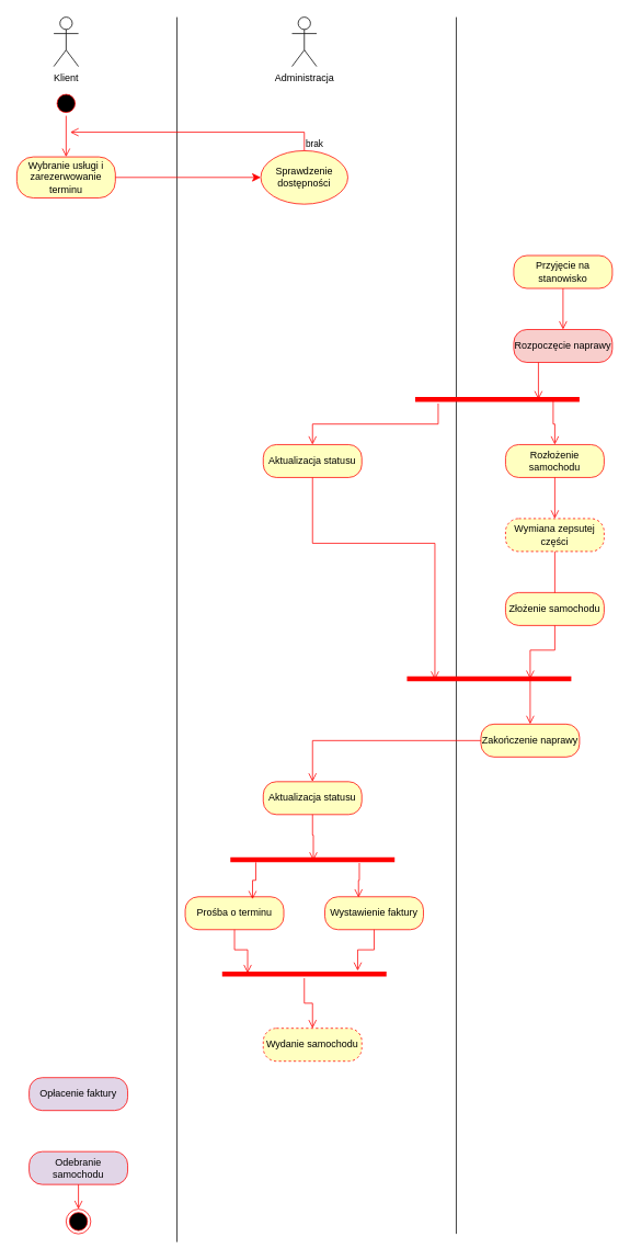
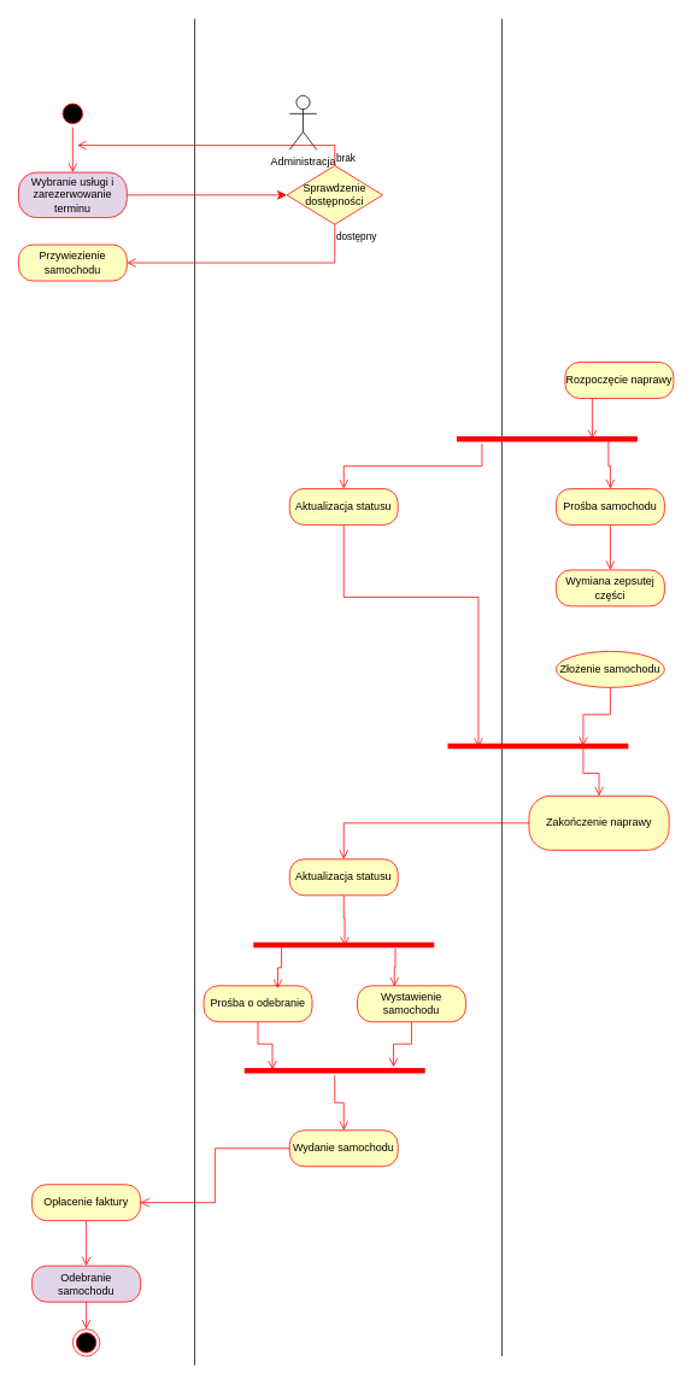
  <mxCell id="0" />
  <mxCell id="1" parent="0" />
- <mxCell id="2" value="Klient" style="shape=umlActor;verticalLabelPosition=bottom;verticalAlign=top;html=1;outlineConnect=0;" vertex="1" parent="1"><mxGeometry x="65" y="20" width="30" height="60" as="geometry" /></mxCell>
- <mxCell id="3" value="Administracja" style="shape=umlActor;verticalLabelPosition=bottom;verticalAlign=top;html=1;outlineConnect=0;" vertex="1" parent="1"><mxGeometry x="355" y="20" width="30" height="60" as="geometry" /></mxCell>
+ <mxCell id="3" value="Administracja" style="shape=umlActor;verticalLabelPosition=bottom;verticalAlign=top;html=1;outlineConnect=0;" vertex="1" parent="1"><mxGeometry x="320" y="105" width="30" height="60" as="geometry" /></mxCell>
  <mxCell id="4" value="" style="endArrow=none;html=1;rounded=0;" edge="1" parent="1"><mxGeometry width="50" height="50" relative="1" as="geometry"><mxPoint x="555" y="1500" as="sourcePoint" /><mxPoint x="555" y="20" as="targetPoint" /></mxGeometry></mxCell>
  <mxCell id="5" value="" style="endArrow=none;html=1;rounded=0;" edge="1" parent="1"><mxGeometry width="50" height="50" relative="1" as="geometry"><mxPoint x="215" y="1510" as="sourcePoint" /><mxPoint x="215" y="20" as="targetPoint" /></mxGeometry></mxCell>
  <mxCell id="6" value="" style="ellipse;html=1;shape=startState;fillColor=#000000;strokeColor=#ff0000;" vertex="1" parent="1"><mxGeometry x="65" y="110" width="30" height="30" as="geometry" /></mxCell>
  <mxCell id="7" value="" style="edgeStyle=orthogonalEdgeStyle;html=1;verticalAlign=bottom;endArrow=open;endSize=8;strokeColor=#ff0000;rounded=0;entryX=0.5;entryY=0;entryDx=0;entryDy=0;" edge="1" parent="1" source="6" target="8"><mxGeometry relative="1" as="geometry"><mxPoint x="80" y="200" as="targetPoint" /></mxGeometry></mxCell>
- <mxCell id="8" value="Wybranie usługi i zarezerwowanie terminu" style="rounded=1;whiteSpace=wrap;html=1;arcSize=40;fontColor=#000000;fillColor=#ffffc0;strokeColor=#ff0000;" vertex="1" parent="1"><mxGeometry x="20" y="190" width="120" height="50" as="geometry" /></mxCell>
+ <mxCell id="8" value="Wybranie usługi i zarezerwowanie terminu" style="rounded=1;whiteSpace=wrap;html=1;arcSize=40;fontColor=#000000;fillColor=#e1d5e7;strokeColor=#ff0000;" vertex="1" parent="1"><mxGeometry x="20" y="190" width="120" height="50" as="geometry" /></mxCell>
  <mxCell id="9" value="" style="edgeStyle=orthogonalEdgeStyle;html=1;verticalAlign=bottom;endArrow=classic;endSize=8;strokeColor=#ff0000;rounded=0;entryX=0;entryY=0.5;entryDx=0;entryDy=0;" edge="1" parent="1" source="8" target="13"><mxGeometry relative="1" as="geometry"><mxPoint x="310" y="215" as="targetPoint" /></mxGeometry></mxCell>
- <mxCell id="11" value="Przyjęcie na stanowisko" style="rounded=1;whiteSpace=wrap;html=1;arcSize=40;fontColor=#000000;fillColor=#ffffc0;strokeColor=#ff0000;" vertex="1" parent="1"><mxGeometry x="625" y="310" width="120" height="40" as="geometry" /></mxCell>
- <mxCell id="12" value="" style="edgeStyle=orthogonalEdgeStyle;html=1;verticalAlign=bottom;endArrow=open;endSize=8;strokeColor=#ff0000;rounded=0;entryX=0.5;entryY=0;entryDx=0;entryDy=0;" edge="1" parent="1" source="11" target="16"><mxGeometry relative="1" as="geometry"><mxPoint x="685" y="410" as="targetPoint" /></mxGeometry></mxCell>
- <mxCell id="13" value="Sprawdzenie dostępności" style="ellipse;whiteSpace=wrap;html=1;fontColor=#000000;fillColor=#ffffc0;strokeColor=#ff0000;" vertex="1" parent="1"><mxGeometry x="317" y="182.5" width="106" height="65" as="geometry" /></mxCell>
+ <mxCell id="10" value="Przywiezienie samochodu" style="rounded=1;whiteSpace=wrap;html=1;arcSize=40;fontColor=#000000;fillColor=#ffffc0;strokeColor=#ff0000;" vertex="1" parent="1"><mxGeometry x="20" y="270" width="120" height="40" as="geometry" /></mxCell>
+ <mxCell id="13" value="Sprawdzenie dostępności" style="rhombus;whiteSpace=wrap;html=1;fontColor=#000000;fillColor=#ffffc0;strokeColor=#ff0000;" vertex="1" parent="1"><mxGeometry x="317" y="182.5" width="106" height="65" as="geometry" /></mxCell>
  <mxCell id="14" value="brak" style="edgeStyle=orthogonalEdgeStyle;html=1;align=left;verticalAlign=bottom;endArrow=open;endSize=8;strokeColor=#ff0000;rounded=0;" edge="1" parent="1" source="13"><mxGeometry x="-1" relative="1" as="geometry"><mxPoint x="85" y="160" as="targetPoint" /><Array as="points"><mxPoint x="370" y="160" /></Array></mxGeometry></mxCell>
- <mxCell id="16" value="Rozpoczęcie naprawy" style="rounded=1;whiteSpace=wrap;html=1;arcSize=40;fontColor=#000000;fillColor=#f8cecc;strokeColor=#ff0000;" vertex="1" parent="1"><mxGeometry x="625" y="400" width="120" height="40" as="geometry" /></mxCell>
+ <mxCell id="15" value="dostępny" style="edgeStyle=orthogonalEdgeStyle;html=1;align=left;verticalAlign=top;endArrow=open;endSize=8;strokeColor=#ff0000;rounded=0;entryX=1;entryY=0.5;entryDx=0;entryDy=0;" edge="1" parent="1" source="13" target="10"><mxGeometry x="-1" relative="1" as="geometry"><mxPoint x="359" y="300" as="targetPoint" /><Array as="points"><mxPoint x="370" y="290" /></Array></mxGeometry></mxCell>
+ <mxCell id="16" value="Rozpoczęcie naprawy" style="rounded=1;whiteSpace=wrap;html=1;arcSize=40;fontColor=#000000;fillColor=#ffffc0;strokeColor=#ff0000;" vertex="1" parent="1"><mxGeometry x="625" y="400" width="120" height="40" as="geometry" /></mxCell>
  <mxCell id="17" value="Aktualizacja statusu" style="rounded=1;whiteSpace=wrap;html=1;arcSize=40;fontColor=#000000;fillColor=#ffffc0;strokeColor=#ff0000;" vertex="1" parent="1"><mxGeometry x="320" y="540" width="120" height="40" as="geometry" /></mxCell>
  <mxCell id="18" value="" style="edgeStyle=orthogonalEdgeStyle;html=1;verticalAlign=bottom;endArrow=open;endSize=8;strokeColor=#ff0000;rounded=0;entryX=0.17;entryY=0.6;entryDx=0;entryDy=0;entryPerimeter=0;" edge="1" parent="1" source="17" target="29"><mxGeometry relative="1" as="geometry"><mxPoint x="380" y="640" as="targetPoint" /><Array as="points"><mxPoint x="380" y="660" /><mxPoint x="529" y="660" /></Array></mxGeometry></mxCell>
  <mxCell id="19" value="" style="shape=line;html=1;strokeWidth=6;strokeColor=#ff0000;" vertex="1" parent="1"><mxGeometry x="505" y="480" width="200" height="10" as="geometry" /></mxCell>
  <mxCell id="20" value="" style="edgeStyle=orthogonalEdgeStyle;html=1;verticalAlign=bottom;endArrow=open;endSize=8;strokeColor=#ff0000;rounded=0;exitX=0.25;exitY=1;exitDx=0;exitDy=0;entryX=0.75;entryY=0.5;entryDx=0;entryDy=0;entryPerimeter=0;" edge="1" parent="1" source="16" target="19"><mxGeometry relative="1" as="geometry"><mxPoint x="410" y="420" as="targetPoint" /><mxPoint x="410" y="360" as="sourcePoint" /></mxGeometry></mxCell>
  <mxCell id="21" value="" style="edgeStyle=orthogonalEdgeStyle;html=1;verticalAlign=bottom;endArrow=open;endSize=8;strokeColor=#ff0000;rounded=0;exitX=0.84;exitY=0.7;exitDx=0;exitDy=0;exitPerimeter=0;entryX=0.5;entryY=0;entryDx=0;entryDy=0;" edge="1" parent="1" source="19" target="23"><mxGeometry relative="1" as="geometry"><mxPoint x="675" y="550" as="targetPoint" /><mxPoint x="420" y="370" as="sourcePoint" /></mxGeometry></mxCell>
  <mxCell id="22" value="" style="edgeStyle=orthogonalEdgeStyle;html=1;verticalAlign=bottom;endArrow=open;endSize=8;strokeColor=#ff0000;rounded=0;exitX=0.14;exitY=1;exitDx=0;exitDy=0;exitPerimeter=0;entryX=0.5;entryY=0;entryDx=0;entryDy=0;" edge="1" parent="1" source="19" target="17"><mxGeometry relative="1" as="geometry"><mxPoint x="430" y="440" as="targetPoint" /><mxPoint x="430" y="380" as="sourcePoint" /></mxGeometry></mxCell>
- <mxCell id="23" value="Rozłożenie samochodu" style="rounded=1;whiteSpace=wrap;html=1;arcSize=40;fontColor=#000000;fillColor=#ffffc0;strokeColor=#ff0000;" vertex="1" parent="1"><mxGeometry x="615" y="540" width="120" height="40" as="geometry" /></mxCell>
+ <mxCell id="23" value="Prośba samochodu" style="rounded=1;whiteSpace=wrap;html=1;arcSize=40;fontColor=#000000;fillColor=#ffffc0;strokeColor=#ff0000;" vertex="1" parent="1"><mxGeometry x="615" y="540" width="120" height="40" as="geometry" /></mxCell>
  <mxCell id="24" value="" style="edgeStyle=orthogonalEdgeStyle;html=1;verticalAlign=bottom;endArrow=open;endSize=8;strokeColor=#ff0000;rounded=0;entryX=0.5;entryY=0;entryDx=0;entryDy=0;" edge="1" parent="1" source="23" target="25"><mxGeometry relative="1" as="geometry"><mxPoint x="675" y="650" as="targetPoint" /></mxGeometry></mxCell>
- <mxCell id="25" value="Wymiana zepsutej części" style="rounded=1;whiteSpace=wrap;html=1;arcSize=40;fontColor=#000000;fillColor=#ffffc0;strokeColor=#ff0000;dashed=1;" vertex="1" parent="1"><mxGeometry x="615" y="630" width="120" height="40" as="geometry" /></mxCell>
- <mxCell id="26" value="" style="edgeStyle=orthogonalEdgeStyle;html=1;verticalAlign=bottom;endArrow=open;endSize=8;strokeColor=#ff0000;rounded=0;entryX=0.5;entryY=0;entryDx=0;entryDy=0;" edge="1" parent="1" source="25" target="27"><mxGeometry relative="1" as="geometry"><mxPoint x="675" y="750" as="targetPoint" /><Array as="points"><mxPoint x="675" y="735" /><mxPoint x="676" y="735" /></Array></mxGeometry></mxCell>
- <mxCell id="27" value="Złożenie samochodu" style="rounded=1;whiteSpace=wrap;html=1;arcSize=40;fontColor=#000000;fillColor=#ffffc0;strokeColor=#ff0000;" vertex="1" parent="1"><mxGeometry x="615" y="720" width="120" height="40" as="geometry" /></mxCell>
+ <mxCell id="25" value="Wymiana zepsutej części" style="rounded=1;whiteSpace=wrap;html=1;arcSize=40;fontColor=#000000;fillColor=#ffffc0;strokeColor=#ff0000;" vertex="1" parent="1"><mxGeometry x="615" y="630" width="120" height="40" as="geometry" /></mxCell>
+ <mxCell id="27" value="Złożenie samochodu" style="ellipse;whiteSpace=wrap;html=1;arcSize=40;fontColor=#000000;fillColor=#ffffc0;strokeColor=#ff0000;" vertex="1" parent="1"><mxGeometry x="615" y="720" width="120" height="40" as="geometry" /></mxCell>
  <mxCell id="28" value="" style="edgeStyle=orthogonalEdgeStyle;html=1;verticalAlign=bottom;endArrow=open;endSize=8;strokeColor=#ff0000;rounded=0;entryX=0.75;entryY=0.5;entryDx=0;entryDy=0;entryPerimeter=0;" edge="1" parent="1" source="27" target="29"><mxGeometry relative="1" as="geometry"><mxPoint x="675" y="850" as="targetPoint" /></mxGeometry></mxCell>
  <mxCell id="29" value="" style="shape=line;html=1;strokeWidth=6;strokeColor=#ff0000;" vertex="1" parent="1"><mxGeometry x="495" y="820" width="200" height="10" as="geometry" /></mxCell>
  <mxCell id="30" value="" style="edgeStyle=orthogonalEdgeStyle;html=1;verticalAlign=bottom;endArrow=open;endSize=8;strokeColor=#ff0000;rounded=0;exitX=0.75;exitY=0.5;exitDx=0;exitDy=0;exitPerimeter=0;entryX=0.5;entryY=0;entryDx=0;entryDy=0;" edge="1" parent="1" source="29" target="31"><mxGeometry relative="1" as="geometry"><mxPoint x="645" y="980" as="targetPoint" /><mxPoint x="440" y="390" as="sourcePoint" /></mxGeometry></mxCell>
- <mxCell id="31" value="Zakończenie naprawy" style="rounded=1;whiteSpace=wrap;html=1;arcSize=40;fontColor=#000000;fillColor=#ffffc0;strokeColor=#ff0000;" vertex="1" parent="1"><mxGeometry x="585" y="880" width="120" height="40" as="geometry" /></mxCell>
+ <mxCell id="31" value="Zakończenie naprawy" style="rounded=1;whiteSpace=wrap;html=1;arcSize=40;fontColor=#000000;fillColor=#ffffc0;strokeColor=#ff0000;" vertex="1" parent="1"><mxGeometry x="585" y="880" width="155" height="60" as="geometry" /></mxCell>
  <mxCell id="32" value="Aktualizacja statusu" style="rounded=1;whiteSpace=wrap;html=1;arcSize=40;fontColor=#000000;fillColor=#ffffc0;strokeColor=#ff0000;" vertex="1" parent="1"><mxGeometry x="320" y="950" width="120" height="40" as="geometry" /></mxCell>
  <mxCell id="33" value="" style="edgeStyle=orthogonalEdgeStyle;html=1;verticalAlign=bottom;endArrow=open;endSize=8;strokeColor=#ff0000;rounded=0;exitX=0;exitY=0.5;exitDx=0;exitDy=0;entryX=0.5;entryY=0;entryDx=0;entryDy=0;" edge="1" parent="1" source="31" target="32"><mxGeometry relative="1" as="geometry"><mxPoint x="450" y="460" as="targetPoint" /><mxPoint x="450" y="400" as="sourcePoint" /></mxGeometry></mxCell>
- <mxCell id="34" value="Prośba o terminu" style="rounded=1;whiteSpace=wrap;html=1;arcSize=40;fontColor=#000000;fillColor=#ffffc0;strokeColor=#ff0000;" vertex="1" parent="1"><mxGeometry x="225" y="1090" width="120" height="40" as="geometry" /></mxCell>
- <mxCell id="35" value="Opłacenie faktury" style="rounded=1;whiteSpace=wrap;html=1;arcSize=40;fontColor=#000000;fillColor=#e1d5e7;strokeColor=#ff0000;" vertex="1" parent="1"><mxGeometry x="35" y="1310" width="120" height="40" as="geometry" /></mxCell>
+ <mxCell id="34" value="Prośba o odebranie" style="rounded=1;whiteSpace=wrap;html=1;arcSize=40;fontColor=#000000;fillColor=#ffffc0;strokeColor=#ff0000;" vertex="1" parent="1"><mxGeometry x="225" y="1090" width="120" height="40" as="geometry" /></mxCell>
+ <mxCell id="35" value="Opłacenie faktury" style="rounded=1;whiteSpace=wrap;html=1;arcSize=40;fontColor=#000000;fillColor=#ffffc0;strokeColor=#ff0000;" vertex="1" parent="1"><mxGeometry x="35" y="1310" width="120" height="40" as="geometry" /></mxCell>
  <mxCell id="36" value="" style="shape=line;html=1;strokeWidth=6;strokeColor=#ff0000;" vertex="1" parent="1"><mxGeometry x="280" y="1040" width="200" height="10" as="geometry" /></mxCell>
  <mxCell id="37" value="" style="edgeStyle=orthogonalEdgeStyle;html=1;verticalAlign=bottom;endArrow=open;endSize=8;strokeColor=#ff0000;rounded=0;exitX=0.155;exitY=0.8;exitDx=0;exitDy=0;exitPerimeter=0;entryX=0.683;entryY=0.075;entryDx=0;entryDy=0;entryPerimeter=0;" edge="1" parent="1" source="36" target="34"><mxGeometry relative="1" as="geometry"><mxPoint x="400" y="1170" as="targetPoint" /><mxPoint x="400" y="1110" as="sourcePoint" /></mxGeometry></mxCell>
  <mxCell id="38" value="" style="edgeStyle=orthogonalEdgeStyle;html=1;verticalAlign=bottom;endArrow=open;endSize=8;strokeColor=#ff0000;rounded=0;exitX=0.5;exitY=1;exitDx=0;exitDy=0;entryX=0.505;entryY=0.6;entryDx=0;entryDy=0;entryPerimeter=0;" edge="1" parent="1" source="32" target="36"><mxGeometry relative="1" as="geometry"><mxPoint x="410" y="1180" as="targetPoint" /><mxPoint x="410" y="1120" as="sourcePoint" /></mxGeometry></mxCell>
- <mxCell id="39" value="Wystawienie faktury" style="rounded=1;whiteSpace=wrap;html=1;arcSize=40;fontColor=#000000;fillColor=#ffffc0;strokeColor=#ff0000;" vertex="1" parent="1"><mxGeometry x="395" y="1090" width="120" height="40" as="geometry" /></mxCell>
+ <mxCell id="39" value="Wystawienie samochodu" style="rounded=1;whiteSpace=wrap;html=1;arcSize=40;fontColor=#000000;fillColor=#ffffc0;strokeColor=#ff0000;" vertex="1" parent="1"><mxGeometry x="395" y="1090" width="120" height="40" as="geometry" /></mxCell>
  <mxCell id="40" value="" style="edgeStyle=orthogonalEdgeStyle;html=1;verticalAlign=bottom;endArrow=open;endSize=8;strokeColor=#ff0000;rounded=0;entryX=0.825;entryY=0.1;entryDx=0;entryDy=0;entryPerimeter=0;" edge="1" parent="1" source="39" target="42"><mxGeometry relative="1" as="geometry"><mxPoint x="455" y="1340" as="targetPoint" /></mxGeometry></mxCell>
  <mxCell id="41" value="" style="edgeStyle=orthogonalEdgeStyle;html=1;verticalAlign=bottom;endArrow=open;endSize=8;strokeColor=#ff0000;rounded=0;exitX=0.785;exitY=0.9;exitDx=0;exitDy=0;exitPerimeter=0;entryX=0.342;entryY=0.025;entryDx=0;entryDy=0;entryPerimeter=0;" edge="1" parent="1" source="36" target="39"><mxGeometry relative="1" as="geometry"><mxPoint x="420" y="1190" as="targetPoint" /><mxPoint x="420" y="1130" as="sourcePoint" /></mxGeometry></mxCell>
  <mxCell id="42" value="" style="shape=line;html=1;strokeWidth=6;strokeColor=#ff0000;" vertex="1" parent="1"><mxGeometry x="270" y="1179" width="200" height="10" as="geometry" /></mxCell>
  <mxCell id="43" value="" style="edgeStyle=orthogonalEdgeStyle;html=1;verticalAlign=bottom;endArrow=open;endSize=8;strokeColor=#ff0000;rounded=0;entryX=0.5;entryY=0;entryDx=0;entryDy=0;" edge="1" parent="1" source="42" target="45"><mxGeometry relative="1" as="geometry"><mxPoint x="380" y="1430" as="targetPoint" /></mxGeometry></mxCell>
  <mxCell id="44" value="" style="edgeStyle=orthogonalEdgeStyle;html=1;verticalAlign=bottom;endArrow=open;endSize=8;strokeColor=#ff0000;rounded=0;exitX=0.5;exitY=1;exitDx=0;exitDy=0;entryX=0.155;entryY=0.4;entryDx=0;entryDy=0;entryPerimeter=0;" edge="1" parent="1" source="34" target="42"><mxGeometry relative="1" as="geometry"><mxPoint x="430" y="1200" as="targetPoint" /><mxPoint x="430" y="1140" as="sourcePoint" /></mxGeometry></mxCell>
- <mxCell id="45" value="Wydanie samochodu" style="rounded=1;whiteSpace=wrap;html=1;arcSize=40;fontColor=#000000;fillColor=#ffffc0;strokeColor=#ff0000;dashed=1;" vertex="1" parent="1"><mxGeometry x="320" y="1250" width="120" height="40" as="geometry" /></mxCell>
+ <mxCell id="45" value="Wydanie samochodu" style="rounded=1;whiteSpace=wrap;html=1;arcSize=40;fontColor=#000000;fillColor=#ffffc0;strokeColor=#ff0000;" vertex="1" parent="1"><mxGeometry x="320" y="1250" width="120" height="40" as="geometry" /></mxCell>
+ <mxCell id="46" value="" style="edgeStyle=orthogonalEdgeStyle;html=1;verticalAlign=bottom;endArrow=open;endSize=8;strokeColor=#ff0000;rounded=0;entryX=1;entryY=0.5;entryDx=0;entryDy=0;" edge="1" parent="1" source="45" target="35"><mxGeometry relative="1" as="geometry"><mxPoint x="380" y="1540" as="targetPoint" /></mxGeometry></mxCell>
  <mxCell id="47" value="Odebranie samochodu" style="rounded=1;whiteSpace=wrap;html=1;arcSize=40;fontColor=#000000;fillColor=#e1d5e7;strokeColor=#ff0000;" vertex="1" parent="1"><mxGeometry x="35" y="1400" width="120" height="40" as="geometry" /></mxCell>
  <mxCell id="48" value="" style="edgeStyle=orthogonalEdgeStyle;html=1;verticalAlign=bottom;endArrow=open;endSize=8;strokeColor=#ff0000;rounded=0;entryX=0.5;entryY=0;entryDx=0;entryDy=0;" edge="1" parent="1" source="47" target="50"><mxGeometry relative="1" as="geometry"><mxPoint x="80" y="1680" as="targetPoint" /></mxGeometry></mxCell>
+ <mxCell id="49" value="" style="edgeStyle=orthogonalEdgeStyle;html=1;verticalAlign=bottom;endArrow=open;endSize=8;strokeColor=#ff0000;rounded=0;exitX=0.5;exitY=1;exitDx=0;exitDy=0;entryX=0.5;entryY=0;entryDx=0;entryDy=0;" edge="1" parent="1" source="35" target="47"><mxGeometry relative="1" as="geometry"><mxPoint x="440" y="1210" as="targetPoint" /><mxPoint x="440" y="1150" as="sourcePoint" /></mxGeometry></mxCell>
  <mxCell id="50" value="" style="ellipse;html=1;shape=endState;fillColor=#000000;strokeColor=#ff0000;" vertex="1" parent="1"><mxGeometry x="80" y="1470" width="30" height="30" as="geometry" /></mxCell>
